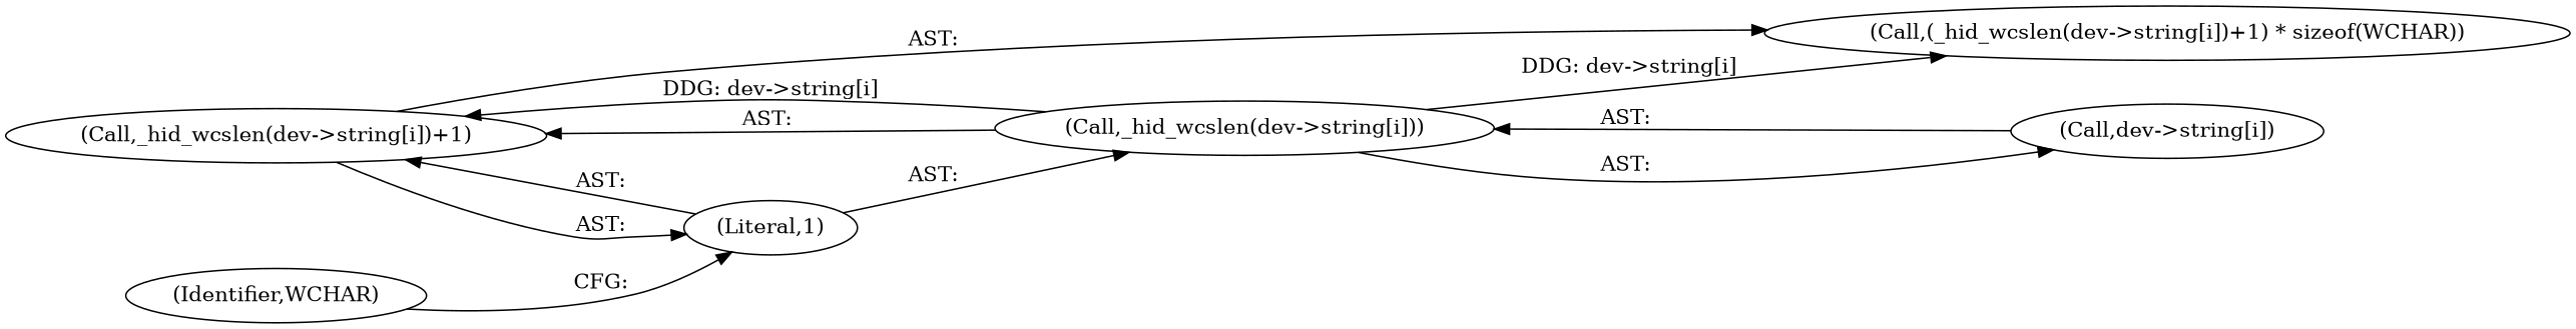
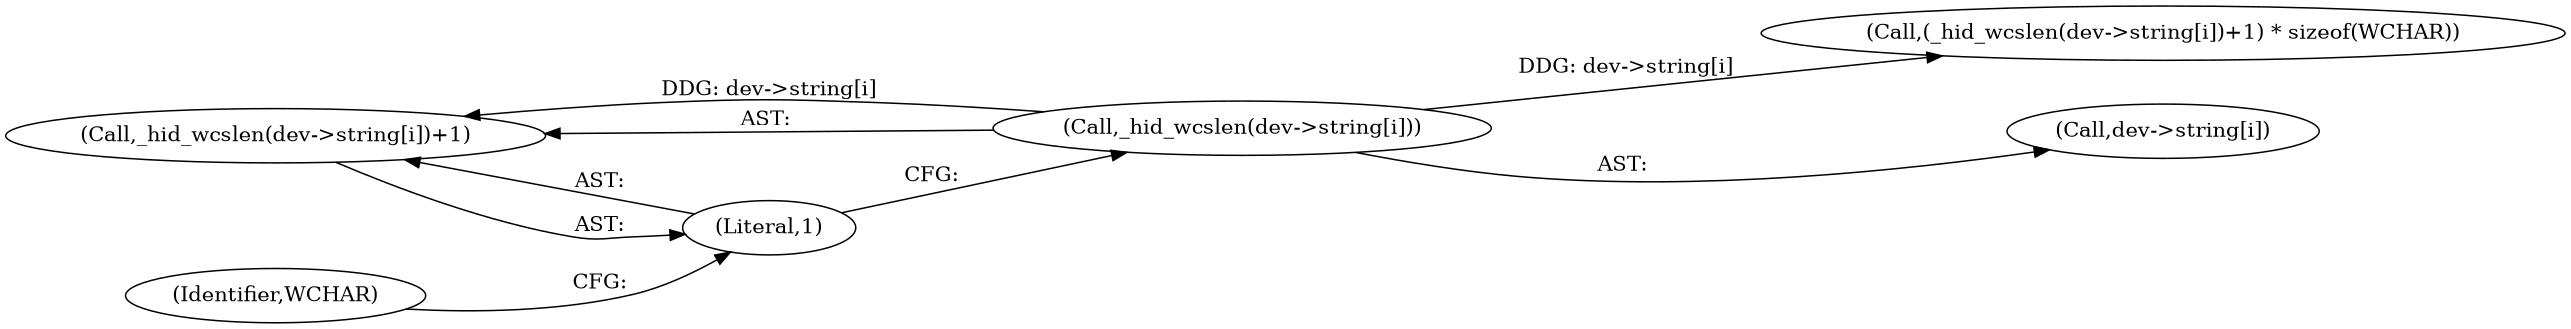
  digraph {
    rankdir=LR
    n1 [label="(Call,_hid_wcslen(dev->string[i])+1)"]
    n2 [label="(Call,(_hid_wcslen(dev->string[i])+1) * sizeof(WCHAR))"]
    n3 [label="(Literal,1)"]
    n4 [label="(Call,_hid_wcslen(dev->string[i]))"]
    n5 [label="(Call,dev->string[i])"]
    n6 [label="(Identifier,WCHAR)"]
-   n1 -> n2 [label="AST: "]
    n1 -> n3 [label="AST: "]
    n3 -> n1 [label="AST: "]
-   n3 -> n4 [label="AST: "]
+   n3 -> n4 [label="CFG: "]
    n4 -> n1 [label="AST: "]
    n4 -> n1 [label="DDG: dev->string[i]"]
    n4 -> n2 [label="DDG: dev->string[i]"]
    n4 -> n5 [label="AST: "]
-   n5 -> n4 [label="AST: "]
    n6 -> n3 [label="CFG: "]
  }
